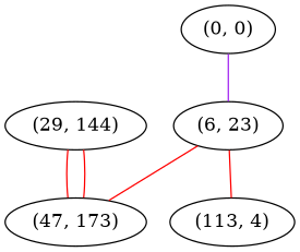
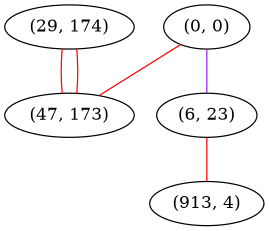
  graph {
    edge [color=red weight=1]
    n1 [label="(47, 173)"]
-   "(29, 174)" [label="(29, 144)"]
+   "(29, 174)"
    "(0, 0)"
    "(6, 23)"
-   "(113, 4)"
+   "(113, 4)" [label="(913, 4)"]
    "(29, 174)" -- n1
    "(29, 174)" -- n1
    "(0, 0)" -- "(6, 23)" [color=purple weight=4]
-   "(6, 23)" -- n1
+   "(0, 0)" -- n1
    "(6, 23)" -- "(113, 4)"
  }
